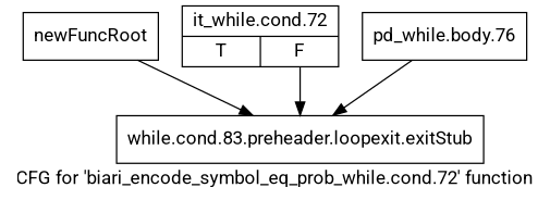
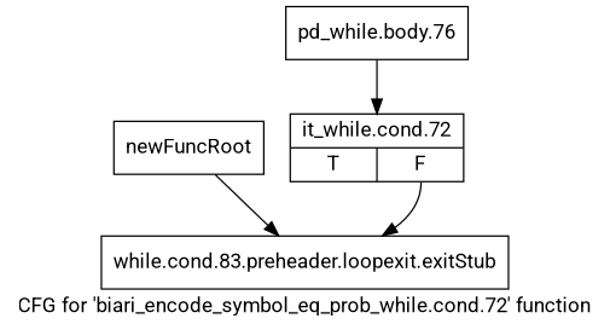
  digraph {
    fontname=Roboto
    label="CFG for 'biari_encode_symbol_eq_prob_while.cond.72' function"
    node [fontname=Roboto shape=record]
    edge [fontname=Roboto]
    n1 [label="{newFuncRoot}"]
    n2 [label="{while.cond.83.preheader.loopexit.exitStub}"]
    n3 [label="{it_while.cond.72|{<s0>T|<s1>F}}"]
    n4 [label="{pd_while.body.76}"]
    n1 -> n2
    n3 -> n2 [tailport=s1]
-   n4 -> n2
+   n4 -> n3
  }
